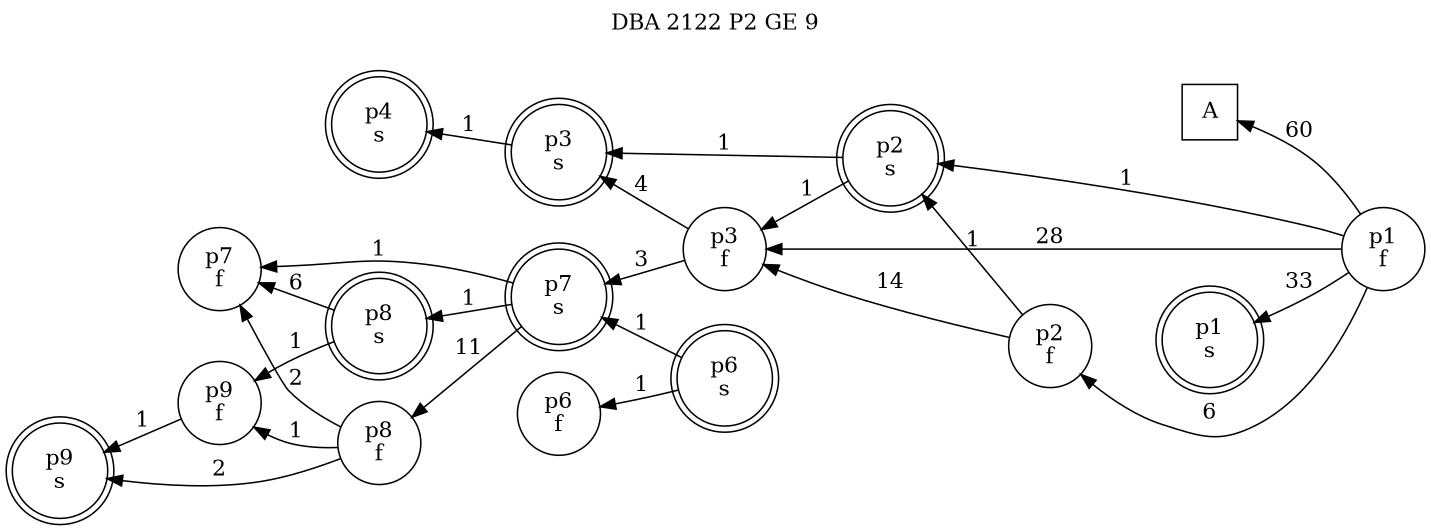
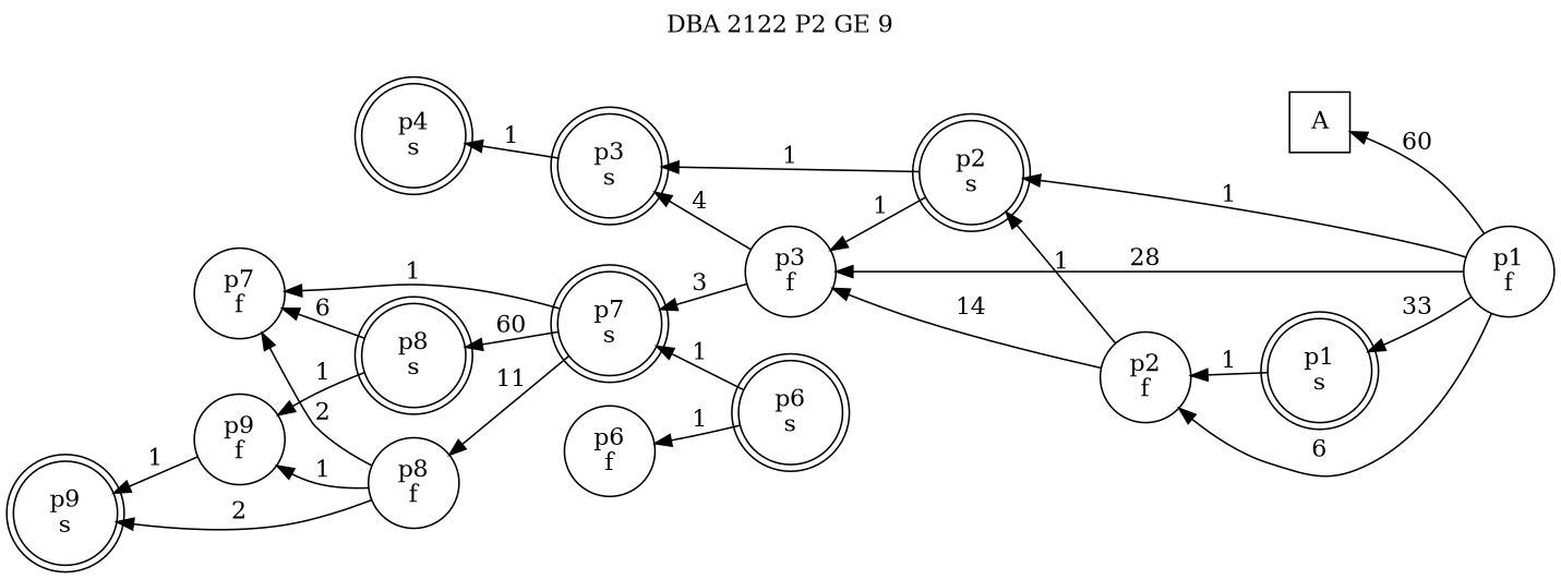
  digraph {
    label=" DBA 2122 P2 GE 9 "
    labelloc=tl
    rankdir=RL
    node [shape=doublecircle]
    n1 [label=A shape=square]
    n2 [label="p1\nf" shape=circle]
    n3 [label="p1\ns"]
    n4 [label="p2\nf" shape=circle]
    n5 [label="p3\nf" shape=circle]
    n6 [label="p2\ns"]
    n7 [label="p3\ns"]
    n8 [label="p7\ns"]
    n9 [label="p4\ns"]
    n10 [label="p8\nf" shape=circle]
    n11 [label="p8\ns"]
    n12 [label="p7\nf" shape=circle]
    n13 [label="p6\ns"]
    n14 [label="p6\nf" shape=circle]
    n15 [label="p9\nf" shape=circle]
    n16 [label="p9\ns"]
    n2 -> n1 [label=60]
    n2 -> n3 [label=33]
    n2 -> n4 [label=6]
    n2 -> n5 [label=28]
    n2 -> n6 [label=1]
+   n3 -> n4 [label=1]
    n4 -> n5 [label=14]
    n4 -> n6 [label=1]
    n5 -> n7 [label=4]
    n5 -> n8 [label=3]
    n6 -> n5 [label=1]
    n6 -> n7 [label=1]
    n7 -> n9 [label=1]
    n8 -> n10 [label=11]
-   n8 -> n11 [label=1]
+   n8 -> n11 [label=60]
    n8 -> n12 [label=1]
    n10 -> n12 [label=2]
    n10 -> n15 [label=1]
    n10 -> n16 [label=2]
    n11 -> n12 [label=6]
    n11 -> n15 [label=1]
    n13 -> n8 [label=1]
    n13 -> n14 [label=1]
    n15 -> n16 [label=1]
  }
